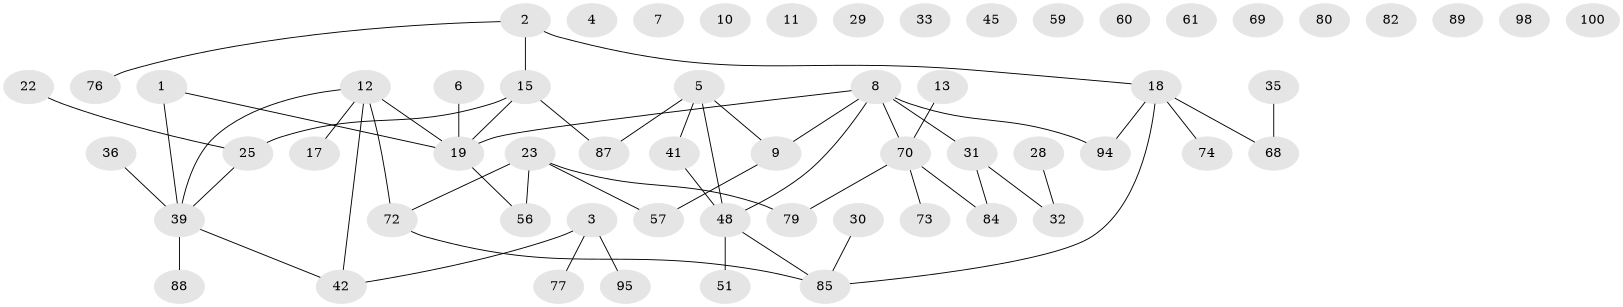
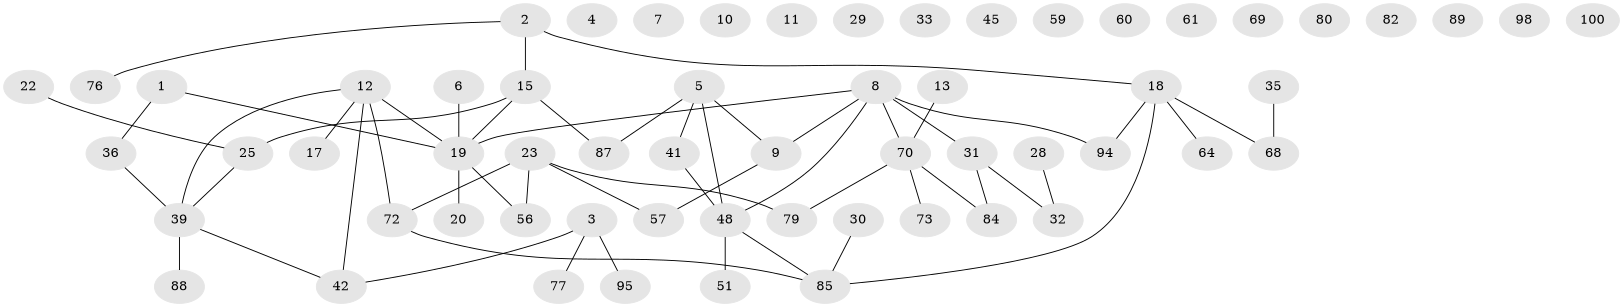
  graph {
    node [color=gray90 style=filled]
    1 [super="+34"]
    19 [super="+121+99+58"]
    39 [super="+71"]
+   20
    56 [super="+117"]
    88
    42 [super="+54+104"]
    2 [super="+14+81+49"]
    15 [super="+114+122"]
    18 [super="+37+40+46"]
    76
    87
    25
    94
    68 [super="+78"]
-   74
+   74 [label=64]
    85 [super="+86"]
    3 [super="+44+52"]
    77
    95 [super="+109"]
    4 [super="+50"]
    5 [super="+11"]
    9 [super="+21"]
    41 [super="+91"]
    48 [super="+64+106+69"]
    57 [super="+62"]
    51 [super="+65"]
    6
    7
    8 [super="+53+38"]
    31 [super="+90"]
    70 [super="+96"]
    32 [super="+43+111"]
    84
    79
    73
    10
    12 [super="+92+103"]
    17 [super="+97"]
    72
    13
    n42 [label=11]
    22 [super="+63+24"]
    23 [super="+107+83+26"]
    28
    29
    30
    33
    35 [super="+93"]
    36
    45
    59
    60
    61
    n55 [label=69]
    80
    82
    89
    98
    100
    1 -- 19
-   1 -- 39 [weight=2]
+   1 -- 36 [weight=2]
+   19 -- 20
    19 -- 56
    39 -- 88
    39 -- 42
    2 -- 15
    2 -- 18
    2 -- 76
    15 -- 19
    15 -- 87
    15 -- 25
    18 -- 94
    18 -- 68
    18 -- 74
    18 -- 85
    25 -- 39
    3 -- 42
    3 -- 77
    3 -- 95
    5 -- 87
    5 -- 9
    5 -- 41
    5 -- 48
    9 -- 57
    41 -- 48
    48 -- 85
    48 -- 51
    6 -- 19 [weight=2]
    8 -- 19
    8 -- 94
    8 -- 9
    8 -- 48
    8 -- 31
    8 -- 70 [weight=2]
    31 -- 32
    31 -- 84
    70 -- 84 [weight=2]
    70 -- 79
    70 -- 73
    12 -- 19
    12 -- 39
    12 -- 42
    12 -- 17
    12 -- 72
    72 -- 85
    13 -- 70
    22 -- 25
    23 -- 56
    23 -- 57
    23 -- 79
    23 -- 72
    28 -- 32
    30 -- 85
    35 -- 68
    36 -- 39
  }
